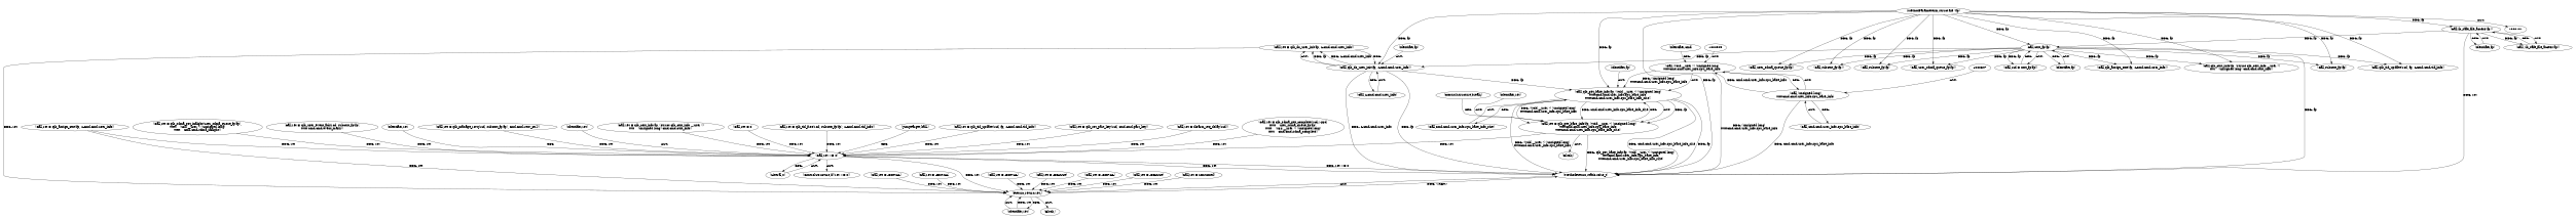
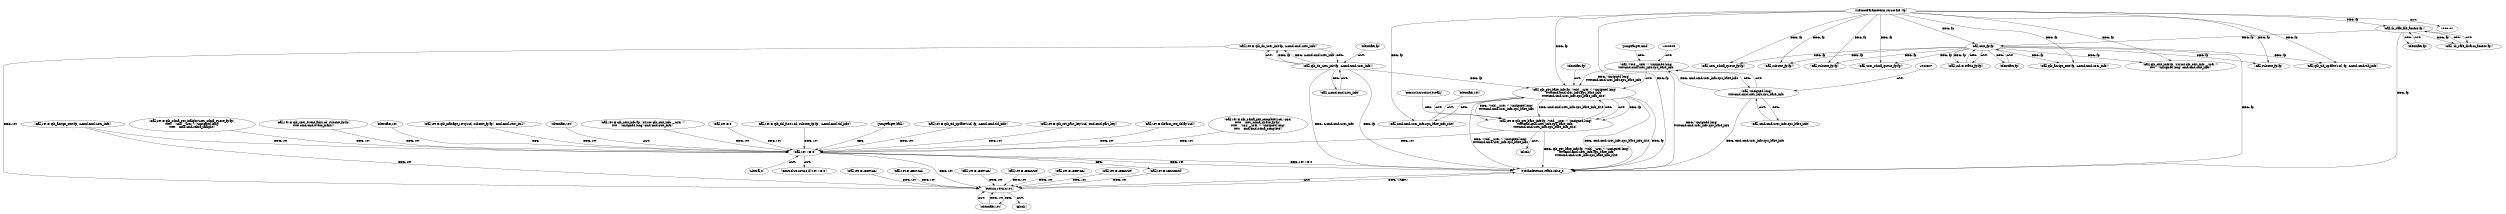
  digraph {
    fontname="DejaVu Serif"
    node [fontname="DejaVu Serif"]
    edge [fontname="DejaVu Serif"]
    n1 [label="(Call,qib_get_base_info(fp, (void __user *) (unsigned long)\n\t\t\t\t\tcmd.cmd.user_info.spu_base_info,\n\t\t\t\t\tcmd.cmd.user_info.spu_base_info_size))"]
    n2 [label="(Call,ret = qib_get_base_info(fp, (void __user *) (unsigned long)\n\t\t\t\t\tcmd.cmd.user_info.spu_base_info,\n\t\t\t\t\tcmd.cmd.user_info.spu_base_info_size))"]
    n3 [label="(MethodReturn,static ssize_t)"]
    n4 [label="(Call,cmd.cmd.user_info.spu_base_info_size)"]
    n5 [label="(Call,ret >= 0)"]
    n6 [label="(Block,)"]
    n7 [label="(Return,return ret;)"]
    n8 [label="(Call,qib_do_user_init(fp, &cmd.cmd.user_info))"]
    n9 [label="(Call,&cmd.cmd.user_info)"]
    n10 [label="(Call,ret = qib_do_user_init(fp, &cmd.cmd.user_info))"]
    n11 [label="(Call,ctxt_fp(fp))"]
    n12 [label="(Identifier,fp)"]
-   n13 [label="(Call,rcd = ctxt_fp(fp))"]
+   n13 [label="(Call,rcd = static_fp(fp))"]
    n14 [label="(Call,user_sdma_queue_fp(fp))"]
    n15 [label="(Call,subctxt_fp(fp))"]
    n16 [label="(Call,subctxt_fp(fp))"]
    n17 [label="(Call,user_sdma_queue_fp(fp))"]
    n18 [label="(Call,qib_assign_ctxt(fp, &cmd.cmd.user_info))"]
    n19 [label="(Call,qib_ctxt_info(fp, (struct qib_ctxt_info __user *)\n\t\t\t\t    (unsigned long) cmd.cmd.ctxt_info))"]
    n20 [label="(Call,subctxt_fp(fp))"]
    n21 [label="(Call,qib_tid_update(rcd, fp, &cmd.cmd.tid_info))"]
    n22 [label="(Call,ib_safe_file_access(fp))"]
    n23 [label="(Identifier,fp)"]
-   n24 [label="(Call,!ib_safe_file_access(fp))"]
+   n24 [label="(Call,!ib_safe_disarm_access(fp))"]
    n25 [label="(MethodParameterIn,struct file *fp)"]
    1000101
    n27 [label="(Call,(void __user *) (unsigned long)\n\t\t\t\t\tcmd.cmd.user_info.spu_base_info)"]
    n28 [label="(Call,(unsigned long)\n\t\t\t\t\tcmd.cmd.user_info.spu_base_info)"]
    n29 [label="(Call,cmd.cmd.user_info.spu_base_info)"]
    n30 [label="(Literal,0)"]
    n31 [label="(ControlStructure,if (ret >= 0))"]
    n32 [label="(Identifier,ret)"]
    n33 [label="(Block,)"]
    n34 [label="(Call,ret = qib_assign_ctxt(fp, &cmd.cmd.user_info))"]
    n35 [label="(Identifier,ret)"]
    n36 [label="(Call,ret = qib_manage_rcvq(rcd, subctxt_fp(fp), cmd.cmd.recv_ctrl))"]
    n37 [label="(ControlStructure,break;)"]
    n38 [label="(Identifier,ret)"]
    n39 [label="(Call,ret = qib_ctxt_info(fp, (struct qib_ctxt_info __user *)\n\t\t\t\t    (unsigned long) cmd.cmd.ctxt_info))"]
    n40 [label="(Call,ret = -EINVAL)"]
    n41 [label="(Identifier,fp)"]
    n42 [label="(Call,ret = 0)"]
    n43 [label="(Call,ret = qib_tid_free(rcd, subctxt_fp(fp), &cmd.cmd.tid_info))"]
    n44 [label="(Call,ret = -EINVAL)"]
    n45 [label="(Call,ret = consumed)"]
    n46 [label="(Call,ret = -EINVAL)"]
    n47 [label="(Call,ret = -EFAULT)"]
    n48 [label="(JumpTarget,bail:)"]
    n49 [label="(Call,ret = -EINVAL)"]
    n50 [label="(Identifier,ret)"]
    n51 [label="(Call,ret = -EFAULT)"]
    n52 [label="(Call,ret = qib_tid_update(rcd, fp, &cmd.cmd.tid_info))"]
    n53 [label="(Call,ret = qib_set_part_key(rcd, cmd.cmd.part_key))"]
    n54 [label="(Call,ret = disarm_req_delay(rcd))"]
    n55 [label="(Call,ret = qib_sdma_get_complete(rcd->ppd,\n\t\t\t\t\t    user_sdma_queue_fp(fp),\n\t\t\t\t\t    (u32 __user *) (unsigned long)\n\t\t\t\t\t    cmd.cmd.sdma_complete))"]
-   n56 [label="(Identifier,cmd)"]
+   n56 [label="(JumpTarget,cmd)"]
    n57 [label="(Identifier,fp)"]
    n58 [label="(Call,ret = qib_sdma_get_inflight(user_sdma_queue_fp(fp),\n\t\t\t\t\t    (u32 __user *) (unsigned long)\n\t\t\t\t\t    cmd.cmd.sdma_inflight))"]
    n59 [label="(Call,ret = qib_user_event_ack(rcd, subctxt_fp(fp),\n\t\t\t\t\t cmd.cmd.event_mask))"]
    1000545
    1000547
    n1 -> n2 [label="AST: "]
    n1 -> n2 [label="DDG: fp"]
    n1 -> n2 [label="DDG: (void __user *) (unsigned long)\n\t\t\t\t\tcmd.cmd.user_info.spu_base_info"]
    n1 -> n2 [label="DDG: cmd.cmd.user_info.spu_base_info_size"]
    n1 -> n3 [label="DDG: cmd.cmd.user_info.spu_base_info_size"]
    n1 -> n3 [label="DDG: fp"]
    n1 -> n3 [label="DDG: (void __user *) (unsigned long)\n\t\t\t\t\tcmd.cmd.user_info.spu_base_info"]
    n1 -> n4 [label="CFG: "]
    n2 -> n1 [label="CFG: "]
    n2 -> n3 [label="DDG: qib_get_base_info(fp, (void __user *) (unsigned long)\n\t\t\t\t\tcmd.cmd.user_info.spu_base_info,\n\t\t\t\t\tcmd.cmd.user_info.spu_base_info_size)"]
    n2 -> n5 [label="DDG: ret"]
    n2 -> n6 [label="AST: "]
    n3 -> n7 [label="AST: "]
    n4 -> n1 [label="AST: "]
    n5 -> n3 [label="DDG: ret >= 0"]
    n5 -> n3 [label="DDG: ret"]
    n5 -> n7 [label="DDG: ret"]
-   n5 -> n30 [label="CFG: "]
+   n5 -> n45 [label="CFG: "]
    n5 -> n31 [label="AST: "]
    n7 -> n3 [label="DDG: <RET>"]
    n7 -> n32 [label="CFG: "]
    n7 -> n33 [label="AST: "]
    n8 -> n1 [label="DDG: fp"]
    n8 -> n3 [label="DDG: &cmd.cmd.user_info"]
    n8 -> n3 [label="DDG: fp"]
    n8 -> n9 [label="CFG: "]
    n8 -> n10 [label="AST: "]
    n8 -> n10 [label="DDG: fp"]
    n8 -> n10 [label="DDG: &cmd.cmd.user_info"]
    n9 -> n8 [label="AST: "]
    n10 -> n7 [label="DDG: ret"]
-   n10 -> n8 [label="DDG: "]
+   n10 -> n8 [label="CFG: "]
    n11 -> n3 [label="DDG: fp"]
-   n11 -> n8 [label="DDG: fp"]
    n11 -> n12 [label="CFG: "]
    n11 -> n13 [label="AST: "]
    n11 -> n13 [label="DDG: fp"]
    n11 -> n14 [label="DDG: fp"]
    n11 -> n15 [label="DDG: fp"]
    n11 -> n16 [label="DDG: fp"]
    n11 -> n17 [label="DDG: fp"]
    n11 -> n18 [label="DDG: fp"]
    n11 -> n19 [label="DDG: fp"]
    n11 -> n20 [label="DDG: fp"]
    n11 -> n21 [label="DDG: fp"]
    n12 -> n11 [label="AST: "]
    n13 -> n11 [label="CFG: "]
-   n22 -> n3 [label="DDG: ret"]
+   n22 -> n3 [label="DDG: fp"]
    n22 -> n11 [label="DDG: fp"]
    n22 -> n23 [label="CFG: "]
    n22 -> n24 [label="AST: "]
    n22 -> n24 [label="DDG: fp"]
    n23 -> n22 [label="AST: "]
    n24 -> n22 [label="CFG: "]
    n25 -> n1 [label="DDG: fp"]
    n25 -> n3 [label="DDG: fp"]
-   n25 -> n8 [label="DDG: fp"]
+   n25 -> n4 [label="DDG: fp"]
    n25 -> n11 [label="DDG: fp"]
    n25 -> n14 [label="DDG: fp"]
    n25 -> n15 [label="DDG: fp"]
    n25 -> n16 [label="DDG: fp"]
    n25 -> n17 [label="DDG: fp"]
    n25 -> n18 [label="DDG: fp"]
    n25 -> n19 [label="DDG: fp"]
    n25 -> n20 [label="DDG: fp"]
    n25 -> n21 [label="DDG: fp"]
    n25 -> n22 [label="DDG: fp"]
    n25 -> 1000101 [label="AST: "]
    n27 -> n1 [label="AST: "]
    n27 -> n1 [label="DDG: (unsigned long)\n\t\t\t\t\tcmd.cmd.user_info.spu_base_info"]
    n27 -> n3 [label="DDG: (unsigned long)\n\t\t\t\t\tcmd.cmd.user_info.spu_base_info"]
    n27 -> n28 [label="CFG: "]
    n28 -> n3 [label="DDG: cmd.cmd.user_info.spu_base_info"]
    n28 -> n27 [label="AST: "]
    n28 -> n27 [label="DDG: cmd.cmd.user_info.spu_base_info"]
    n28 -> n29 [label="CFG: "]
    n29 -> n28 [label="AST: "]
    n30 -> n5 [label="AST: "]
    n32 -> n7 [label="AST: "]
    n32 -> n7 [label="DDG: ret"]
    n34 -> n5 [label="DDG: ret"]
    n34 -> n7 [label="DDG: ret"]
    n35 -> n5 [label="CFG: "]
    n36 -> n5 [label="DDG: ret"]
    n37 -> n2 [label="CFG: "]
    n38 -> n5 [label="AST: "]
    n39 -> n5 [label="DDG: ret"]
    n40 -> n7 [label="DDG: ret"]
    n41 -> n8 [label="AST: "]
    n42 -> n5 [label="DDG: ret"]
    n43 -> n5 [label="DDG: ret"]
    n44 -> n7 [label="DDG: ret"]
    n45 -> n7 [label="DDG: ret"]
    n46 -> n7 [label="DDG: ret"]
    n47 -> n7 [label="DDG: ret"]
    n48 -> n5 [label="CFG: "]
    n49 -> n7 [label="DDG: ret"]
    n50 -> n2 [label="AST: "]
    n51 -> n7 [label="DDG: ret"]
    n52 -> n5 [label="DDG: ret"]
    n53 -> n5 [label="DDG: ret"]
    n54 -> n5 [label="DDG: ret"]
    n55 -> n5 [label="DDG: ret"]
    n56 -> n27 [label="CFG: "]
    n57 -> n1 [label="AST: "]
    n58 -> n5 [label="DDG: ret"]
    n59 -> n5 [label="DDG: ret"]
    1000545 -> n27 [label="AST: "]
    1000547 -> n28 [label="AST: "]
  }
